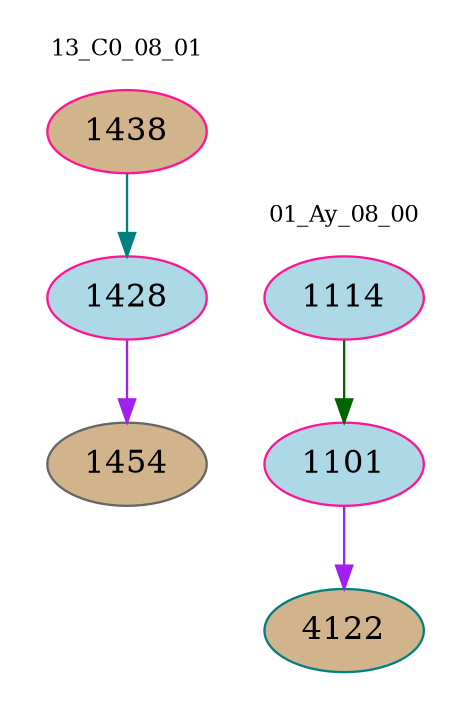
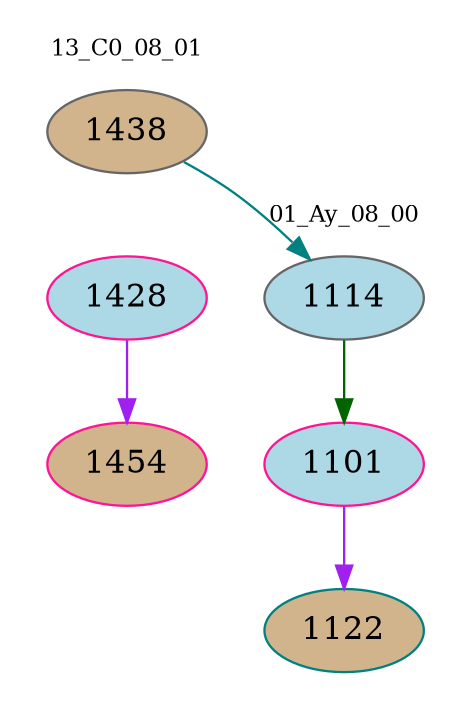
  digraph {
    node [color=deeppink fillcolor=lightblue style=filled]
    edge [color=purple]
-   n1 [label=1114]
+   n1 [color=gray40 label=1114]
    n2 [label=1101]
-   n3 [color=teal fillcolor=tan label=4122]
-   n4 [fillcolor=tan label=1438]
+   n3 [color=teal fillcolor=tan label=1122]
+   n4 [color=gray40 fillcolor=tan label=1438]
    n5 [label=1428]
-   n6 [color=gray40 fillcolor=tan label=1454]
+   n6 [fillcolor=tan label=1454]
    subgraph cluster_1 {
      color=white
      fontsize=10
      label="01_Ay_08_00"
      n1
      n2
      n3
    }
    subgraph cluster_2 {
      color=white
      fontsize=10
      label="13_C0_08_01"
      n4
      n5
      n6
    }
    n1 -> n2 [color=darkgreen]
    n2 -> n3
-   n4 -> n5 [color=teal]
+   n4 -> n1 [color=teal]
    n5 -> n6
  }
